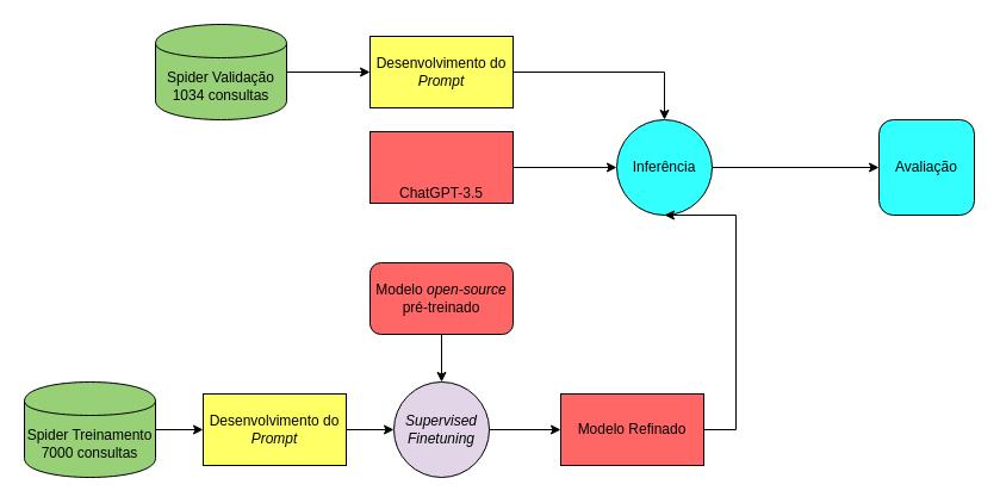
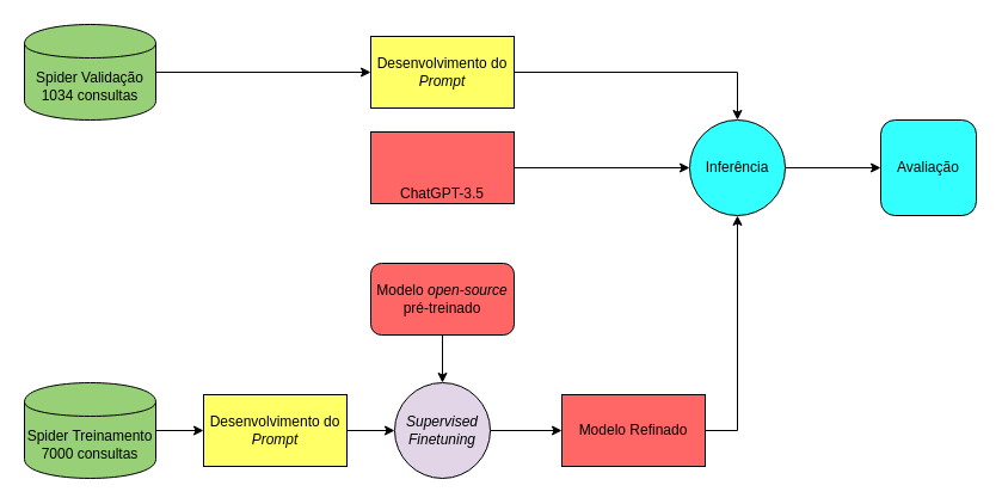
  <mxCell id="0" />
  <mxCell id="1" parent="0" />
  <mxCell id="2" style="edgeStyle=orthogonalEdgeStyle;rounded=0;orthogonalLoop=1;jettySize=auto;html=1;entryX=0;entryY=0.5;entryDx=0;entryDy=0;" parent="1" source="3" target="20" edge="1"><mxGeometry relative="1" as="geometry"><Array as="points" /></mxGeometry></mxCell>
- <mxCell id="3" value="Spider Validação&lt;br&gt;1034 consultas" style="shape=cylinder;whiteSpace=wrap;html=1;boundedLbl=1;backgroundOutline=1;fillColor=#97D077;" parent="1" vertex="1"><mxGeometry x="130" y="20" width="110" height="80" as="geometry" /></mxCell>
+ <mxCell id="3" value="Spider Validação&lt;br&gt;1034 consultas" style="shape=cylinder;whiteSpace=wrap;html=1;boundedLbl=1;backgroundOutline=1;fillColor=#97D077;" parent="1" vertex="1"><mxGeometry x="20" y="20" width="110" height="80" as="geometry" /></mxCell>
  <mxCell id="4" style="edgeStyle=orthogonalEdgeStyle;rounded=0;orthogonalLoop=1;jettySize=auto;html=1;entryX=0;entryY=0.5;entryDx=0;entryDy=0;" parent="1" source="23" target="11" edge="1"><mxGeometry relative="1" as="geometry" /></mxCell>
  <mxCell id="5" value="Spider Treinamento&lt;br&gt;7000 consultas" style="shape=cylinder;whiteSpace=wrap;html=1;boundedLbl=1;backgroundOutline=1;fillColor=#97D077;" parent="1" vertex="1"><mxGeometry x="20" y="320" width="110" height="80" as="geometry" /></mxCell>
  <mxCell id="6" style="edgeStyle=orthogonalEdgeStyle;rounded=0;orthogonalLoop=1;jettySize=auto;html=1;entryX=0.5;entryY=0;entryDx=0;entryDy=0;" parent="1" source="7" target="11" edge="1"><mxGeometry relative="1" as="geometry" /></mxCell>
  <mxCell id="7" value="Modelo &lt;i&gt;open-source &lt;/i&gt;pré-treinado" style="whiteSpace=wrap;html=1;fillColor=#FF6666;rounded=1;" parent="1" vertex="1"><mxGeometry x="310" y="220" width="120" height="60" as="geometry" /></mxCell>
  <mxCell id="8" value="" style="edgeStyle=orthogonalEdgeStyle;rounded=0;orthogonalLoop=1;jettySize=auto;html=1;" parent="1" source="9" target="21" edge="1"><mxGeometry relative="1" as="geometry" /></mxCell>
- <mxCell id="9" value="Inferência" style="ellipse;whiteSpace=wrap;html=1;aspect=fixed;fillColor=#33FFFF;" parent="1" vertex="1"><mxGeometry x="517" y="100" width="80" height="80" as="geometry" /></mxCell>
+ <mxCell id="9" value="Inferência" style="ellipse;whiteSpace=wrap;html=1;aspect=fixed;fillColor=#33FFFF;" parent="1" vertex="1"><mxGeometry x="577" y="100" width="80" height="80" as="geometry" /></mxCell>
  <mxCell id="10" value="" style="edgeStyle=orthogonalEdgeStyle;rounded=0;orthogonalLoop=1;jettySize=auto;html=1;" parent="1" source="11" target="13" edge="1"><mxGeometry relative="1" as="geometry" /></mxCell>
  <mxCell id="11" value="&lt;i&gt;Supervised Finetuning&lt;/i&gt;" style="ellipse;whiteSpace=wrap;html=1;aspect=fixed;fillColor=#E1D5E7;" parent="1" vertex="1"><mxGeometry x="330" y="320" width="80" height="80" as="geometry" /></mxCell>
  <mxCell id="12" style="edgeStyle=orthogonalEdgeStyle;rounded=0;orthogonalLoop=1;jettySize=auto;html=1;entryX=0.5;entryY=1;entryDx=0;entryDy=0;" parent="1" source="13" target="9" edge="1"><mxGeometry relative="1" as="geometry"><Array as="points"><mxPoint x="617" y="360" /></Array></mxGeometry></mxCell>
  <mxCell id="13" value="Modelo Refinado" style="whiteSpace=wrap;html=1;fillColor=#FF6666;" parent="1" vertex="1"><mxGeometry x="470" y="330" width="120" height="60" as="geometry" /></mxCell>
  <mxCell id="14" style="edgeStyle=orthogonalEdgeStyle;rounded=0;orthogonalLoop=1;jettySize=auto;html=1;entryX=0;entryY=0.5;entryDx=0;entryDy=0;" parent="1" source="17" target="9" edge="1"><mxGeometry relative="1" as="geometry" /></mxCell>
  <mxCell id="15" value="" style="group" parent="1" vertex="1" connectable="0"><mxGeometry x="310" y="110" width="120" height="60" as="geometry" /></mxCell>
  <mxCell id="16" value="" style="group;fillColor=#FF6666;strokeColor=#FF6666;container=0;" parent="15" vertex="1" connectable="0"><mxGeometry width="120" height="60" as="geometry" /></mxCell>
  <mxCell id="17" value="&lt;br&gt;&lt;br&gt;&lt;br&gt;ChatGPT-3.5" style="rounded=0;whiteSpace=wrap;html=1;fillColor=#FF6666;" parent="15" vertex="1"><mxGeometry width="120" height="60" as="geometry" /></mxCell>
  <mxCell id="18" value="" style="shape=image;verticalLabelPosition=bottom;labelBackgroundColor=default;verticalAlign=top;aspect=fixed;imageAspect=0;image=https://upload.wikimedia.org/wikipedia/commons/thumb/0/04/ChatGPT_logo.svg/1200px-ChatGPT_logo.svg.png;" parent="15" vertex="1"><mxGeometry x="42.5" y="7.5" width="35" height="35" as="geometry" /></mxCell>
  <mxCell id="19" style="edgeStyle=orthogonalEdgeStyle;rounded=0;orthogonalLoop=1;jettySize=auto;html=1;entryX=0.5;entryY=0;entryDx=0;entryDy=0;" edge="1" parent="1" source="20" target="9"><mxGeometry relative="1" as="geometry" /></mxCell>
  <mxCell id="20" value="Desenvolvimento do &lt;i&gt;Prompt&lt;/i&gt;" style="rounded=0;whiteSpace=wrap;html=1;fillColor=#FFFF66;" parent="1" vertex="1"><mxGeometry x="310" y="30" width="120" height="60" as="geometry" /></mxCell>
  <mxCell id="21" value="Avaliação" style="whiteSpace=wrap;html=1;aspect=fixed;fillColor=#33FFFF;rounded=1;" parent="1" vertex="1"><mxGeometry x="737" y="100" width="80" height="80" as="geometry" /></mxCell>
  <mxCell id="22" value="" style="edgeStyle=orthogonalEdgeStyle;rounded=0;orthogonalLoop=1;jettySize=auto;html=1;entryX=0;entryY=0.5;entryDx=0;entryDy=0;" edge="1" parent="1" source="5" target="23"><mxGeometry relative="1" as="geometry"><mxPoint x="130" y="360" as="sourcePoint" /><mxPoint x="330" y="360" as="targetPoint" /></mxGeometry></mxCell>
  <mxCell id="23" value="Desenvolvimento do &lt;i&gt;Prompt&lt;/i&gt;" style="rounded=0;whiteSpace=wrap;html=1;fillColor=#FFFF66;" vertex="1" parent="1"><mxGeometry x="170" y="330" width="120" height="60" as="geometry" /></mxCell>
